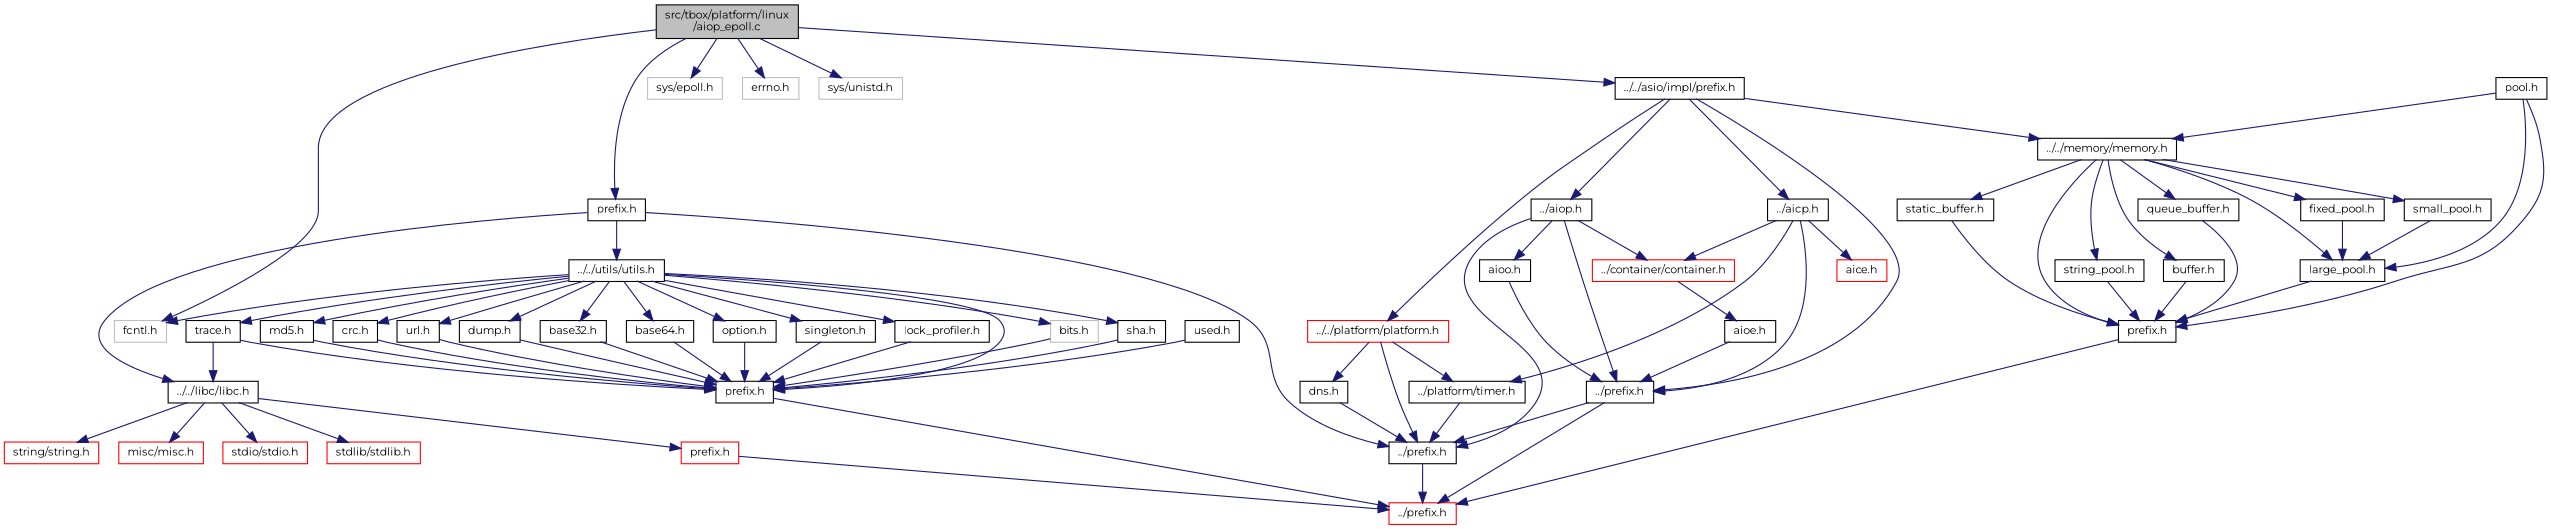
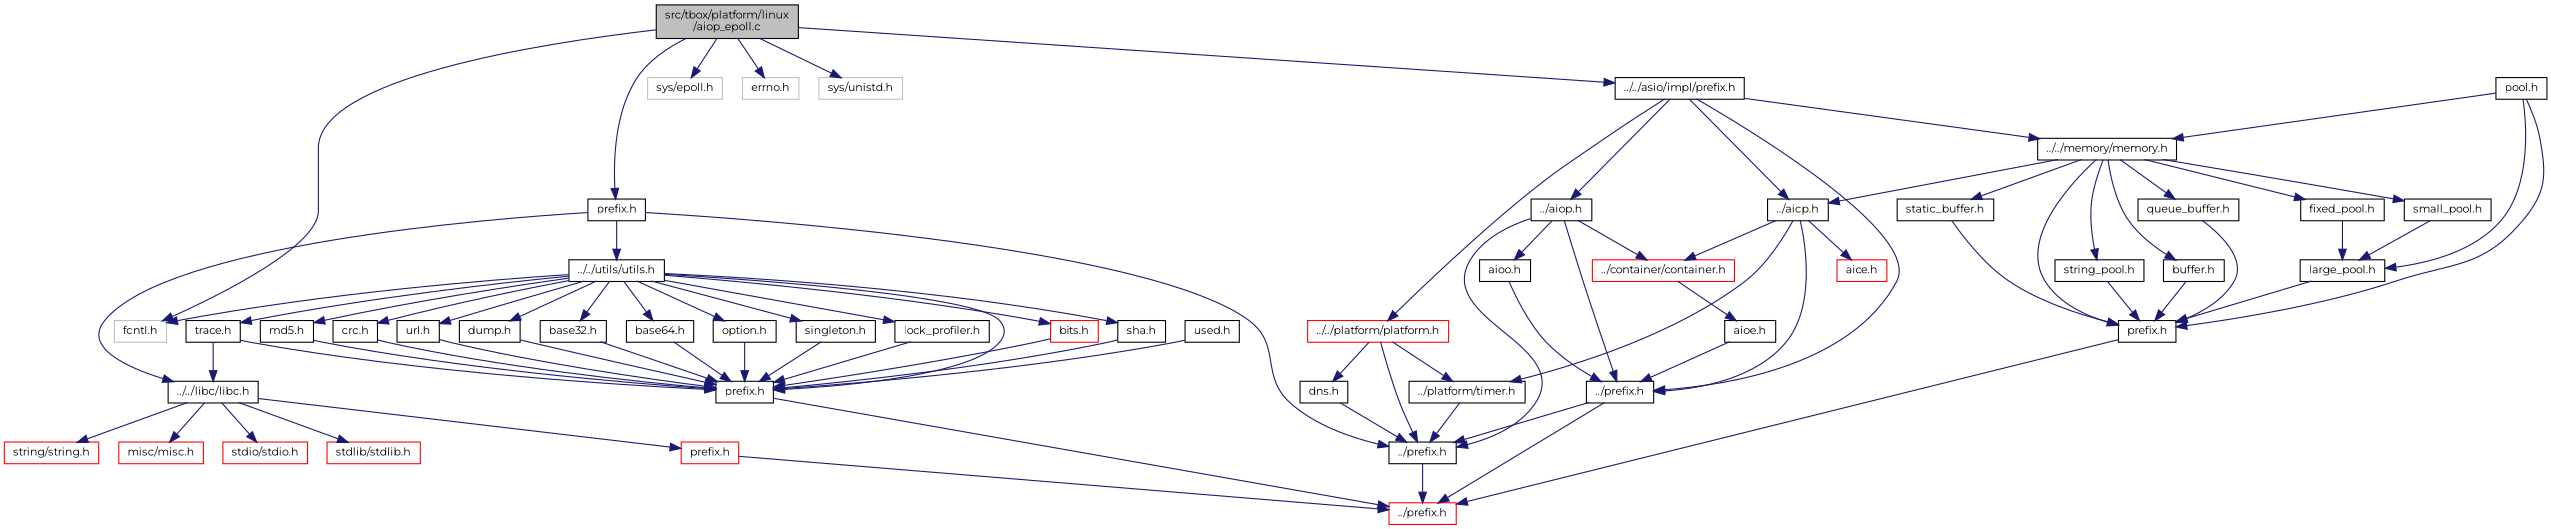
  digraph {
    fontname=Montserrat
    node [color=black fillcolor=white fontname=Montserrat fontsize=10 shape=record style=filled]
    edge [color=midnightblue fontname=Montserrat fontsize=10 labelfontname=CourierNew labelfontsize=10 style=solid]
    n1 [fillcolor=grey75 fontcolor=black height=0.2 label="src/tbox/platform/linux\l/aiop_epoll.c" width=0.4]
    n2 [height=0.2 label="prefix.h" width=0.4]
    n3 [height=0.2 label="../../asio/impl/prefix.h" width=0.4]
    n4 [color=grey75 height=0.2 label="sys/epoll.h" width=0.4]
    n5 [color=grey75 height=0.2 label="fcntl.h" width=0.4]
    n6 [color=grey75 height=0.2 label="errno.h" width=0.4]
    n7 [color=grey75 height=0.2 label="sys/unistd.h" width=0.4]
    n8 [height=0.2 label="../prefix.h" width=0.4]
    n9 [height=0.2 label="../../libc/libc.h" width=0.4]
    n10 [height=0.2 label="../../utils/utils.h" width=0.4]
    n11 [height=0.2 label="../prefix.h" width=0.4]
    n12 [height=0.2 label="../aicp.h" width=0.4]
    n13 [height=0.2 label="../aiop.h" width=0.4]
    n14 [height=0.2 label="../../memory/memory.h" width=0.4]
    n15 [color=red height=0.2 label="../../platform/platform.h" width=0.4]
    n16 [color=red height=0.2 label="../prefix.h" width=0.4]
    n17 [color=red height=0.2 label="prefix.h" width=0.4]
    n18 [color=red height=0.2 label="misc/misc.h" width=0.4]
    n19 [color=red height=0.2 label="stdio/stdio.h" width=0.4]
    n20 [color=red height=0.2 label="stdlib/stdlib.h" width=0.4]
    n21 [color=red height=0.2 label="string/string.h" width=0.4]
    n22 [height=0.2 label="prefix.h" width=0.4]
-   n23 [color=grey75 height=0.2 label="bits.h" width=0.4]
+   n23 [color=red height=0.2 label="bits.h" width=0.4]
    n24 [height=0.2 label="sha.h" width=0.4]
    n25 [height=0.2 label="md5.h" width=0.4]
    n26 [height=0.2 label="crc.h" width=0.4]
    n27 [height=0.2 label="url.h" width=0.4]
    n28 [height=0.2 label="dump.h" width=0.4]
    n29 [height=0.2 label="trace.h" width=0.4]
    n30 [height=0.2 label="base32.h" width=0.4]
    n31 [height=0.2 label="base64.h" width=0.4]
    n32 [height=0.2 label="option.h" width=0.4]
    n33 [height=0.2 label="singleton.h" width=0.4]
    n34 [height=0.2 label="lock_profiler.h" width=0.4]
    n35 [height=0.2 label="used.h" width=0.4]
    n36 [color=red height=0.2 label="aice.h" width=0.4]
    n37 [height=0.2 label="../platform/timer.h" width=0.4]
    n38 [color=red height=0.2 label="../container/container.h" width=0.4]
    n39 [height=0.2 label="aioo.h" width=0.4]
    n40 [height=0.2 label="prefix.h" width=0.4]
    n41 [height=0.2 label="large_pool.h" width=0.4]
    n42 [height=0.2 label="fixed_pool.h" width=0.4]
    n43 [height=0.2 label="small_pool.h" width=0.4]
    n44 [height=0.2 label="string_pool.h" width=0.4]
    n45 [height=0.2 label="buffer.h" width=0.4]
    n46 [height=0.2 label="queue_buffer.h" width=0.4]
    n47 [height=0.2 label="static_buffer.h" width=0.4]
    n48 [height=0.2 label="dns.h" width=0.4]
    n49 [height=0.2 label="aioe.h" width=0.4]
    n50 [height=0.2 label="pool.h" width=0.4]
    n1 -> n2
    n1 -> n3
    n1 -> n4
    n1 -> n5
    n1 -> n6
    n1 -> n7
    n2 -> n8
    n2 -> n9
    n2 -> n10
    n3 -> n11
    n3 -> n12
    n3 -> n13
    n3 -> n14
    n3 -> n15
    n8 -> n16
    n9 -> n17
    n9 -> n18
    n9 -> n19
    n9 -> n20
    n9 -> n21
    n10 -> n5
    n10 -> n22
    n10 -> n23
    n10 -> n24
    n10 -> n25
    n10 -> n26
    n10 -> n27
    n10 -> n28
    n10 -> n29
    n10 -> n30
    n10 -> n31
    n10 -> n32
    n10 -> n33
    n10 -> n34
    n11 -> n8
    n11 -> n16
    n12 -> n11
    n12 -> n36
    n12 -> n37
    n12 -> n38
    n13 -> n8
    n13 -> n11
    n13 -> n38
    n13 -> n39
    n14 -> n40
-   n14 -> n41
+   n14 -> n12
    n14 -> n42
    n14 -> n43
    n14 -> n44
    n14 -> n45
    n14 -> n46
    n14 -> n47
    n15 -> n8
    n15 -> n37
    n15 -> n48
    n17 -> n16
    n22 -> n16
    n23 -> n22
    n24 -> n22
    n25 -> n22
    n26 -> n22
    n27 -> n22
    n28 -> n22
    n29 -> n9
    n29 -> n22
    n30 -> n22
    n31 -> n22
    n32 -> n22
    n33 -> n22
    n34 -> n22
    n35 -> n22
    n37 -> n8
    n38 -> n49
    n39 -> n11
    n40 -> n16
    n41 -> n40
    n42 -> n41
    n43 -> n41
    n44 -> n40
    n45 -> n40
    n46 -> n40
    n47 -> n40
    n48 -> n8
    n49 -> n11
    n50 -> n14
    n50 -> n40
    n50 -> n41
  }
